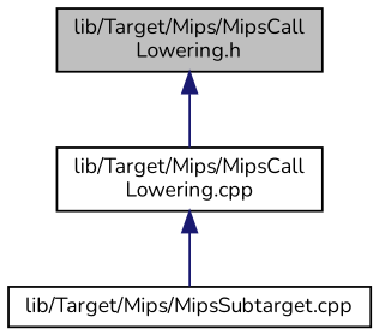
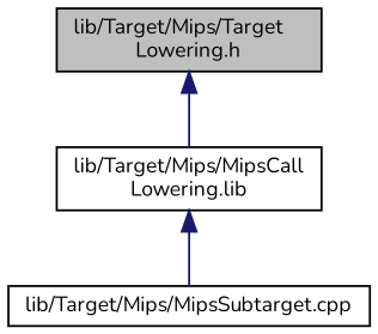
  digraph {
    fontname=Nunito
    node [color=black fontname=Nunito fontsize=10 shape=box]
    edge [color=midnightblue dir=back fontname=Nunito fontsize=10 labelfontname=Helvetica labelfontsize=10 style=solid]
-   n1 [fillcolor=grey75 fontcolor=black height=0.2 label="lib/Target/Mips/MipsCall\lLowering.h" style=filled width=0.4]
-   n2 [height=0.2 label="lib/Target/Mips/MipsCall\lLowering.cpp" width=0.4]
+   n1 [fillcolor=grey75 fontcolor=black height=0.2 label="lib/Target/Mips/Target\lLowering.h" style=filled width=0.4]
+   n2 [height=0.2 label="lib/Target/Mips/MipsCall\lLowering.lib" width=0.4]
    n3 [height=0.2 label="lib/Target/Mips/MipsSubtarget.cpp" width=0.4]
    n1 -> n2
    n2 -> n3
  }
